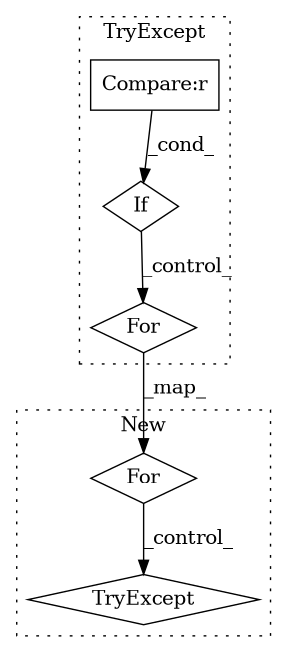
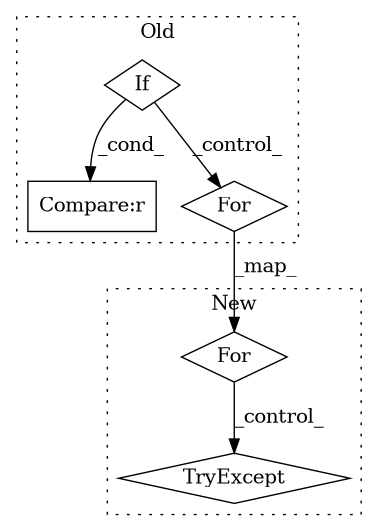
  digraph {
    node [a=107 shape=diamond]
    n1 [a=96 l=3 label=If s=5623]
    n2 [a=40 l=18 label="Compare:r" s=5626 shape=box]
    n3 [l="4,26" label=For s="6135,6172"]
    n4 [a=71 l=41 label=TryExcept s=5699]
    n5 [l="4,30" label=For s="5558,5595"]
    subgraph cluster_1 {
-     label=TryExcept
+     label=Old
      style=dotted
      n1
      n2
      n3
    }
    subgraph cluster_2 {
      label=New
      style=dotted
      n4
      n5
    }
    n1 -> n3 [label=_control_]
-   n2 -> n1 [label=_cond_]
+   n1 -> n2 [label=_cond_]
    n3 -> n5 [label=_map_]
    n5 -> n4 [label=_control_]
  }
